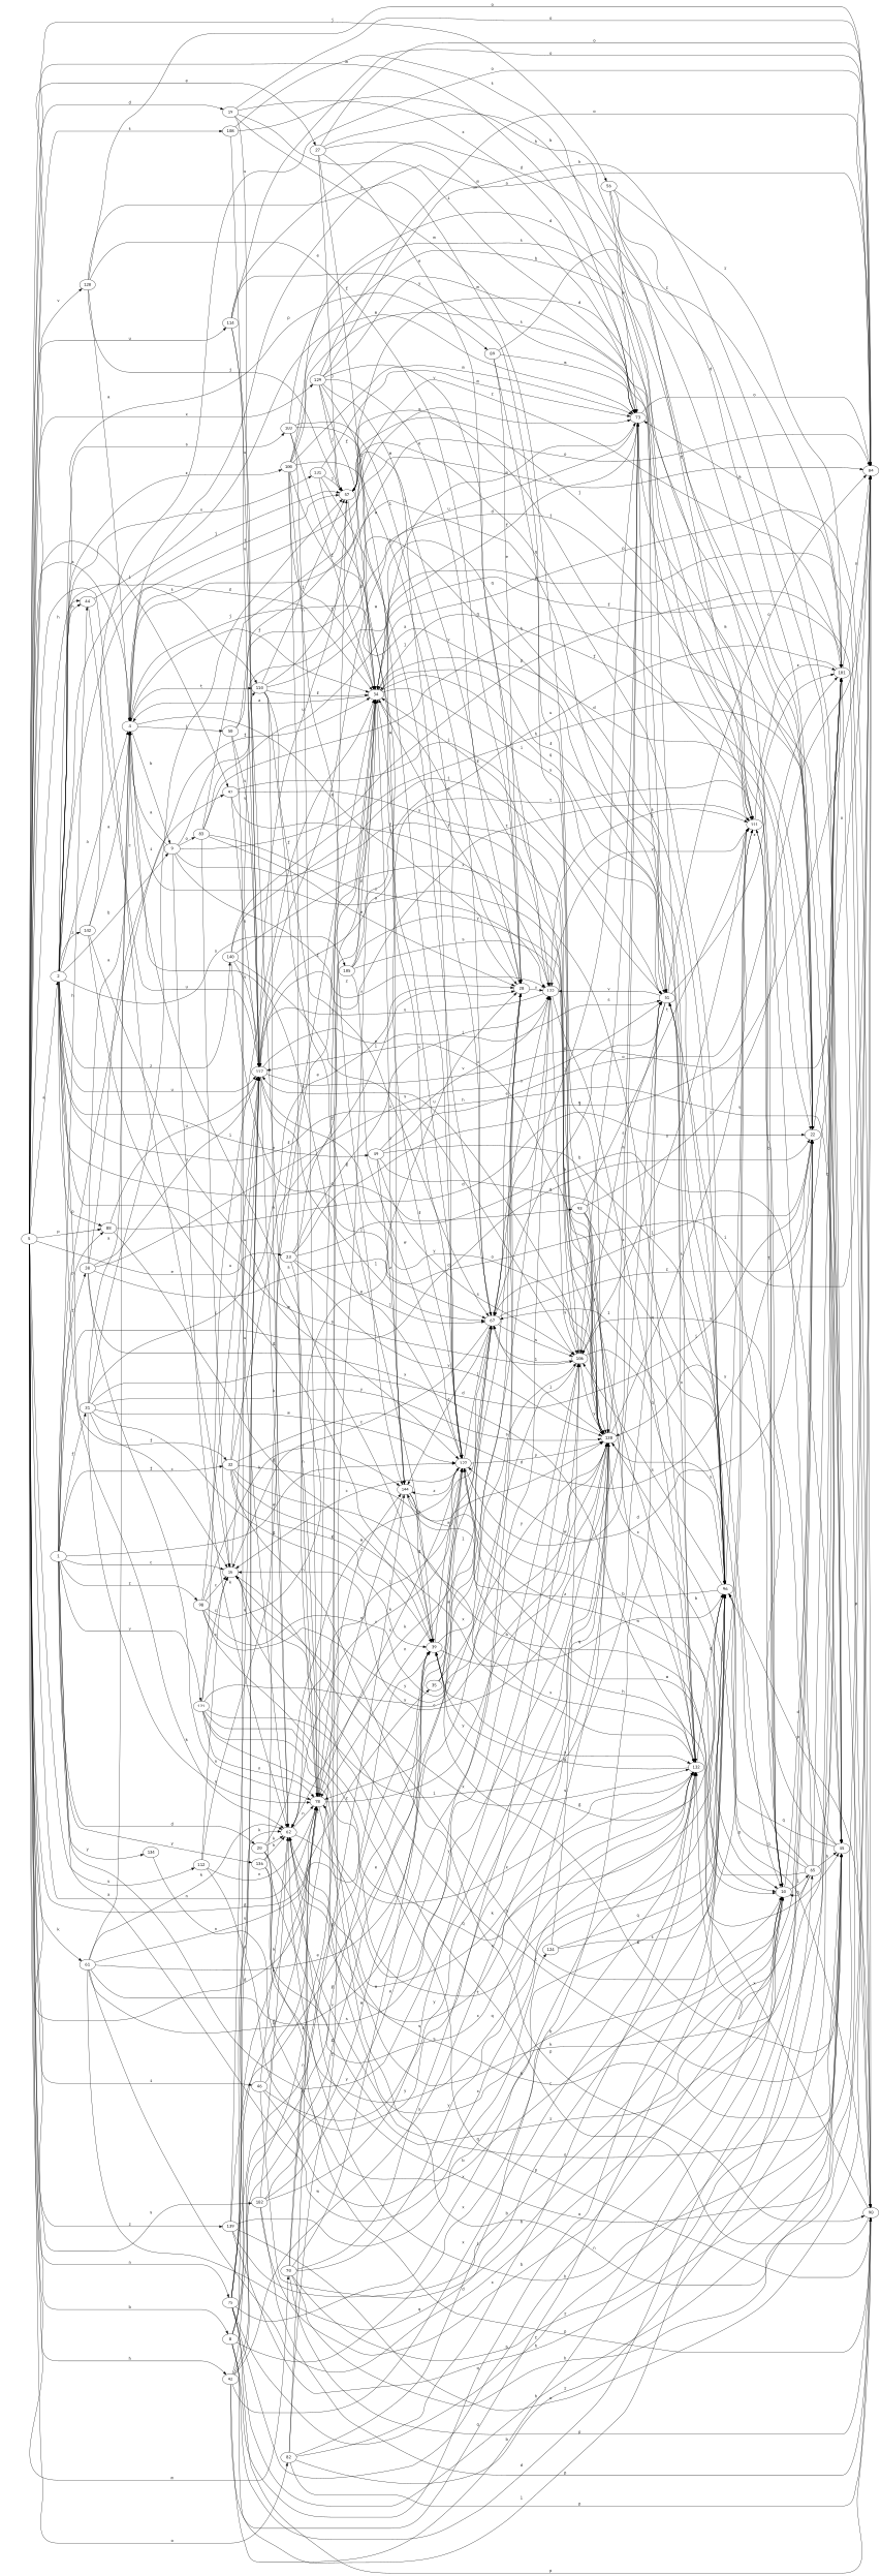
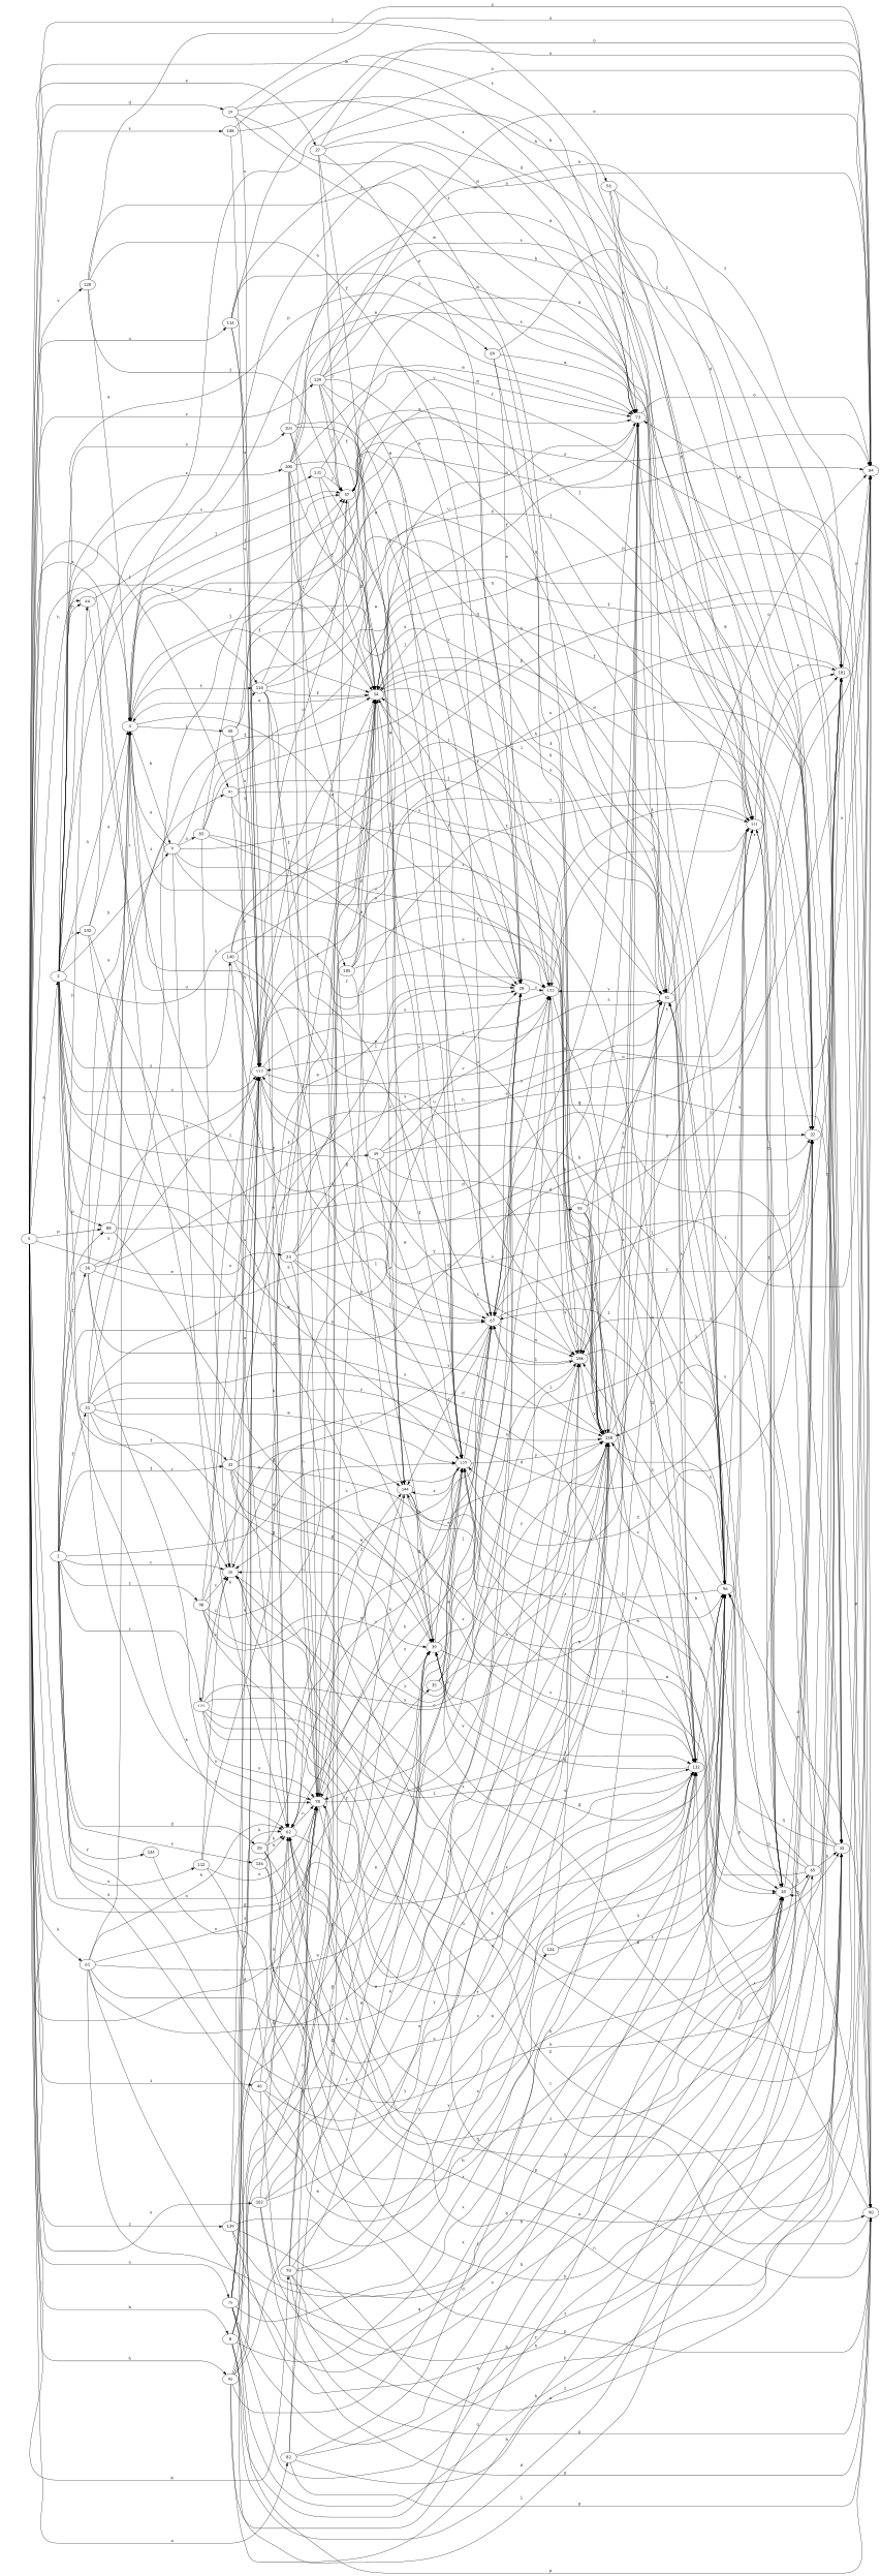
  strict digraph {
    fontname="IBM Plex Mono"
    rankdir=LR
    node [fontname="IBM Plex Mono"]
    edge [fontname="IBM Plex Mono"]
    n1 [label=5]
    2
    4
    8
    16
    19
    23
    27
    35
    39
    42
    44
    46
    47
    56
    61
    70
    73
    75
    78
    82
    88
    102
    108
    112
    114
    120
    129
    139
    32
    9
    34
    45
    49
    57
    62
    89
    93
    100
    103
    105
    106
    110
    117
    131
    140
    142
    28
    50
    51
    101
    22
    65
    96
    132
    10
    84
    138
    122
    67
    127
    111
    90
    144
    1
    20
    30
    31
    98
    121
    124
    134
    136
    83
    n1 -> 2 [label=a]
    n1 -> 4 [label=a]
    n1 -> 8 [label=b]
    n1 -> 16 [label=c]
    n1 -> 19 [label=d]
    n1 -> 23 [label=e]
    n1 -> 27 [label=e]
    n1 -> 35 [label=g]
    n1 -> 39 [label=g]
    n1 -> 42 [label=h]
    n1 -> 44 [label=h]
    n1 -> 46 [label=i]
    n1 -> 47 [label=i]
    n1 -> 56 [label=j]
    n1 -> 61 [label=k]
    n1 -> 70 [label=m]
    n1 -> 73 [label=m]
    n1 -> 75 [label=n]
    n1 -> 78 [label=n]
    n1 -> 82 [label=o]
    n1 -> 88 [label=p]
    n1 -> 102 [label=s]
    n1 -> 108 [label=t]
    n1 -> 112 [label=u]
    n1 -> 114 [label=u]
    n1 -> 120 [label=v]
    n1 -> 129 [label=x]
    n1 -> 139 [label=z]
    2 -> 4 [label=a]
    2 -> 44 [label=h]
    2 -> 88 [label=p]
    2 -> 32 [label=f]
    2 -> 9 [label=b]
    2 -> 34 [label=f]
    2 -> 45 [label=h]
    2 -> 49 [label=i]
    2 -> 57 [label=j]
    2 -> 62 [label=k]
    2 -> 89 [label=p]
    2 -> 93 [label=q]
    2 -> 100 [label=r]
    2 -> 103 [label=s]
    2 -> 105 [label=s]
    2 -> 106 [label=s]
    2 -> 110 [label=t]
    2 -> 117 [label=u]
    2 -> 131 [label=x]
    2 -> 140 [label=z]
    2 -> 142 [label=z]
    4 -> 9 [label=b]
    4 -> 34 [label=f]
    4 -> 57 [label=j]
    4 -> 110 [label=t]
    4 -> 28 [label=e]
    4 -> 50 [label=i]
    4 -> 51 [label=i]
    4 -> 101 [label=r]
    8 -> 39 [label=g]
    8 -> 78 [label=n]
    8 -> 110 [label=t]
    8 -> 22 [label=d]
    8 -> 65 [label=l]
    8 -> 96 [label=q]
    8 -> 132 [label=x]
    16 -> 117 [label=u]
    16 -> 132 [label=x]
    16 -> 10 [label=b]
    19 -> 73 [label=m]
    19 -> 117 [label=u]
    19 -> 51 [label=i]
    19 -> 132 [label=x]
    19 -> 84 [label=o]
    23 -> 78 [label=n]
    23 -> 34 [label=f]
    23 -> 45 [label=h]
    23 -> 84 [label=o]
    23 -> 138 [label=y]
    23 -> 122 [label=v]
    23 -> 67 [label=l]
    27 -> 73 [label=m]
    27 -> 34 [label=f]
    27 -> 57 [label=j]
    27 -> 28 [label=e]
    27 -> 10 [label=b]
    27 -> 84 [label=o]
    35 -> 138 [label=y]
    35 -> 67 [label=l]
    35 -> 127 [label=w]
    39 -> 4 [label=a]
    39 -> 106 [label=s]
    39 -> 96 [label=q]
    39 -> 132 [label=x]
    39 -> 127 [label=w]
    42 -> 39 [label=g]
    42 -> 34 [label=f]
    42 -> 117 [label=u]
    42 -> 96 [label=q]
    42 -> 132 [label=x]
    42 -> 10 [label=b]
    42 -> 138 [label=y]
    44 -> 73 [label=m]
    44 -> 117 [label=u]
    46 -> 34 [label=f]
    46 -> 62 [label=k]
    46 -> 132 [label=x]
    46 -> 10 [label=b]
    46 -> 138 [label=y]
    47 -> 117 [label=u]
    47 -> 51 [label=i]
    47 -> 138 [label=y]
    47 -> 122 [label=v]
    56 -> 73 [label=m]
    56 -> 101 [label=r]
    56 -> 22 [label=d]
    56 -> 111 [label=t]
    61 -> 4 [label=a]
    61 -> 78 [label=n]
    61 -> 62 [label=k]
    61 -> 106 [label=s]
    61 -> 28 [label=e]
    61 -> 22 [label=d]
    61 -> 96 [label=q]
    61 -> 122 [label=v]
    70 -> 78 [label=n]
    70 -> 45 [label=h]
    70 -> 106 [label=s]
    70 -> 101 [label=r]
    70 -> 138 [label=y]
    70 -> 127 [label=w]
    70 -> 90 [label=p]
    70 -> 144 [label=z]
    73 -> 16 [label=c]
    73 -> 34 [label=f]
    73 -> 106 [label=s]
    73 -> 117 [label=u]
    73 -> 51 [label=i]
    73 -> 84 [label=o]
    73 -> 67 [label=l]
    75 -> 39 [label=g]
    75 -> 78 [label=n]
    75 -> 45 [label=h]
    75 -> 62 [label=k]
    75 -> 117 [label=u]
    75 -> 101 [label=r]
    75 -> 132 [label=x]
    75 -> 10 [label=b]
    75 -> 90 [label=p]
    78 -> 57 [label=j]
    78 -> 132 [label=x]
    78 -> 10 [label=b]
    78 -> 138 [label=y]
    78 -> 144 [label=z]
    82 -> 78 [label=n]
    82 -> 34 [label=f]
    82 -> 51 [label=i]
    82 -> 101 [label=r]
    82 -> 132 [label=x]
    82 -> 90 [label=p]
    88 -> 39 [label=g]
    88 -> 117 [label=u]
    88 -> 22 [label=d]
    102 -> 62 [label=k]
    102 -> 106 [label=s]
    102 -> 28 [label=e]
    102 -> 10 [label=b]
    102 -> 127 [label=w]
    102 -> 90 [label=p]
    108 -> 45 [label=h]
    108 -> 117 [label=u]
    108 -> 111 [label=t]
    112 -> 16 [label=c]
    112 -> 78 [label=n]
    112 -> 34 [label=f]
    112 -> 138 [label=y]
    114 -> 78 [label=n]
    114 -> 117 [label=u]
    114 -> 22 [label=d]
    114 -> 84 [label=o]
    114 -> 138 [label=y]
    120 -> 4 [label=a]
    120 -> 57 [label=j]
    120 -> 28 [label=e]
    120 -> 84 [label=o]
    120 -> 138 [label=y]
    129 -> 73 [label=m]
    129 -> 34 [label=f]
    129 -> 45 [label=h]
    129 -> 57 [label=j]
    129 -> 28 [label=e]
    129 -> 84 [label=o]
    129 -> 122 [label=v]
    129 -> 127 [label=w]
    129 -> 144 [label=z]
    139 -> 45 [label=h]
    139 -> 117 [label=u]
    139 -> 28 [label=e]
    139 -> 96 [label=q]
    139 -> 10 [label=b]
    139 -> 84 [label=o]
    32 -> 39 [label=g]
    32 -> 117 [label=u]
    32 -> 28 [label=e]
    32 -> 22 [label=d]
    32 -> 132 [label=x]
    32 -> 10 [label=b]
    32 -> 138 [label=y]
    32 -> 90 [label=p]
    9 -> 4 [label=a]
    9 -> 62 [label=k]
    9 -> 22 [label=d]
    9 -> 138 [label=y]
    9 -> 122 [label=v]
    9 -> 90 [label=p]
    9 -> 83 [label=o]
    34 -> 4 [label=a]
    34 -> 73 [label=m]
    34 -> 28 [label=e]
    34 -> 51 [label=i]
    34 -> 22 [label=d]
    34 -> 96 [label=q]
    34 -> 90 [label=p]
    34 -> 144 [label=z]
    45 -> 16 [label=c]
    45 -> 39 [label=g]
    45 -> 106 [label=s]
    45 -> 96 [label=q]
    45 -> 138 [label=y]
    49 -> 106 [label=s]
    49 -> 96 [label=q]
    49 -> 10 [label=b]
    49 -> 84 [label=o]
    49 -> 122 [label=v]
    49 -> 144 [label=z]
    57 -> 34 [label=f]
    57 -> 117 [label=u]
    57 -> 22 [label=d]
    57 -> 96 [label=q]
    57 -> 122 [label=v]
    62 -> 78 [label=n]
    62 -> 45 [label=h]
    62 -> 132 [label=x]
    62 -> 84 [label=o]
    62 -> 138 [label=y]
    62 -> 67 [label=l]
    89 -> 73 [label=m]
    89 -> 28 [label=e]
    89 -> 101 [label=r]
    89 -> 138 [label=y]
    93 -> 101 [label=r]
    93 -> 96 [label=q]
    93 -> 132 [label=x]
    93 -> 138 [label=y]
    93 -> 111 [label=t]
    100 -> 73 [label=m]
    100 -> 78 [label=n]
    100 -> 34 [label=f]
    100 -> 22 [label=d]
    100 -> 10 [label=b]
    100 -> 67 [label=l]
    100 -> 127 [label=w]
    100 -> 111 [label=t]
    100 -> 144 [label=z]
    103 -> 78 [label=n]
    103 -> 34 [label=f]
    103 -> 67 [label=l]
    103 -> 127 [label=w]
    103 -> 111 [label=t]
    105 -> 34 [label=f]
    105 -> 106 [label=s]
    105 -> 138 [label=y]
    105 -> 127 [label=w]
    105 -> 111 [label=t]
    106 -> 78 [label=n]
    106 -> 34 [label=f]
    106 -> 96 [label=q]
    106 -> 138 [label=y]
    106 -> 67 [label=l]
    110 -> 39 [label=g]
    110 -> 34 [label=f]
    110 -> 57 [label=j]
    110 -> 62 [label=k]
    110 -> 96 [label=q]
    110 -> 84 [label=o]
    110 -> 67 [label=l]
    117 -> 62 [label=k]
    117 -> 51 [label=i]
    117 -> 138 [label=y]
    117 -> 67 [label=l]
    117 -> 111 [label=t]
    117 -> 90 [label=p]
    131 -> 73 [label=m]
    131 -> 57 [label=j]
    131 -> 67 [label=l]
    131 -> 127 [label=w]
    140 -> 45 [label=h]
    140 -> 106 [label=s]
    140 -> 117 [label=u]
    140 -> 51 [label=i]
    140 -> 132 [label=x]
    140 -> 67 [label=l]
    142 -> 4 [label=a]
    142 -> 39 [label=g]
    142 -> 84 [label=o]
    142 -> 127 [label=w]
    28 -> 34 [label=f]
    28 -> 62 [label=k]
    28 -> 122 [label=v]
    50 -> 62 [label=k]
    50 -> 117 [label=u]
    50 -> 96 [label=q]
    50 -> 84 [label=o]
    51 -> 4 [label=a]
    51 -> 106 [label=s]
    51 -> 101 [label=r]
    51 -> 132 [label=x]
    51 -> 84 [label=o]
    51 -> 122 [label=v]
    51 -> 67 [label=l]
    51 -> 127 [label=w]
    101 -> 73 [label=m]
    101 -> 34 [label=f]
    101 -> 117 [label=u]
    101 -> 84 [label=o]
    101 -> 90 [label=p]
    22 -> 73 [label=m]
    22 -> 34 [label=f]
    22 -> 62 [label=k]
    22 -> 84 [label=o]
    22 -> 67 [label=l]
    65 -> 45 [label=h]
    65 -> 57 [label=j]
    65 -> 101 [label=r]
    65 -> 96 [label=q]
    65 -> 132 [label=x]
    65 -> 10 [label=b]
    65 -> 138 [label=y]
    65 -> 127 [label=w]
    96 -> 39 [label=g]
    96 -> 34 [label=f]
    96 -> 106 [label=s]
    96 -> 51 [label=i]
    96 -> 67 [label=l]
    96 -> 111 [label=t]
    96 -> 90 [label=p]
    96 -> 144 [label=z]
    132 -> 39 [label=g]
    132 -> 62 [label=k]
    132 -> 117 [label=u]
    132 -> 96 [label=q]
    10 -> 51 [label=i]
    10 -> 22 [label=d]
    10 -> 65 [label=l]
    10 -> 111 [label=t]
    84 -> 4 [label=a]
    84 -> 78 [label=n]
    138 -> 4 [label=a]
    138 -> 73 [label=m]
    138 -> 117 [label=u]
    138 -> 10 [label=b]
    138 -> 67 [label=l]
    138 -> 111 [label=t]
    138 -> 90 [label=p]
    122 -> 106 [label=s]
    122 -> 117 [label=u]
    122 -> 132 [label=x]
    122 -> 111 [label=t]
    67 -> 16 [label=c]
    67 -> 78 [label=n]
    67 -> 62 [label=k]
    67 -> 106 [label=s]
    67 -> 28 [label=e]
    67 -> 101 [label=r]
    67 -> 122 [label=v]
    67 -> 144 [label=z]
    127 -> 4 [label=a]
    127 -> 16 [label=c]
    127 -> 78 [label=n]
    127 -> 34 [label=f]
    127 -> 22 [label=d]
    127 -> 10 [label=b]
    127 -> 138 [label=y]
    127 -> 67 [label=l]
    127 -> 144 [label=z]
    111 -> 57 [label=j]
    111 -> 106 [label=s]
    111 -> 101 [label=r]
    111 -> 10 [label=b]
    111 -> 122 [label=v]
    90 -> 16 [label=c]
    90 -> 127 [label=w]
    144 -> 39 [label=g]
    144 -> 78 [label=n]
    144 -> 45 [label=h]
    144 -> 132 [label=x]
    1 -> 16 [label=c]
    1 -> 44 [label=h]
    1 -> 47 [label=i]
    1 -> 88 [label=p]
    1 -> 32 [label=f]
    1 -> 22 [label=d]
    1 -> 138 [label=y]
    1 -> 127 [label=w]
    1 -> 20 [label=d]
    1 -> 30 [label=f]
    1 -> 31 [label=f]
    1 -> 98 [label=r]
    1 -> 121 [label=v]
    1 -> 124 [label=w]
    1 -> 134 [label=y]
    1 -> 136 [label=y]
    20 -> 62 [label=k]
    20 -> 101 [label=r]
    20 -> 84 [label=o]
    20 -> 127 [label=w]
    20 -> 90 [label=p]
    30 -> 4 [label=a]
    30 -> 78 [label=n]
    30 -> 34 [label=f]
    30 -> 117 [label=u]
    30 -> 51 [label=i]
    30 -> 132 [label=x]
    30 -> 84 [label=o]
    31 -> 4 [label=a]
    31 -> 16 [label=c]
    31 -> 39 [label=g]
    31 -> 78 [label=n]
    31 -> 57 [label=j]
    31 -> 28 [label=e]
    31 -> 22 [label=d]
    31 -> 138 [label=y]
    31 -> 127 [label=w]
    98 -> 16 [label=c]
    98 -> 117 [label=u]
    98 -> 28 [label=e]
    98 -> 138 [label=y]
    98 -> 122 [label=v]
    98 -> 90 [label=p]
    98 -> 144 [label=z]
    121 -> 16 [label=c]
    121 -> 78 [label=n]
    121 -> 34 [label=f]
-   121 -> 45 [label=h]
+   121 -> 73 [label=h]
    121 -> 51 [label=i]
    121 -> 96 [label=q]
    121 -> 138 [label=y]
    121 -> 111 [label=t]
    124 -> 106 [label=s]
    124 -> 96 [label=q]
    124 -> 111 [label=t]
    134 -> 10 [label=b]
    136 -> 34 [label=f]
    136 -> 62 [label=k]
    136 -> 96 [label=q]
    136 -> 132 [label=x]
    83 -> 16 [label=c]
    83 -> 73 [label=m]
    83 -> 45 [label=h]
    83 -> 28 [label=e]
    83 -> 122 [label=v]
    83 -> 90 [label=p]
  }
